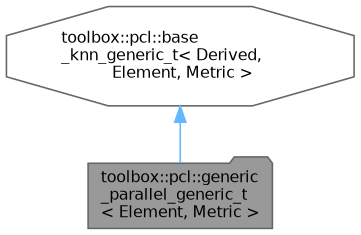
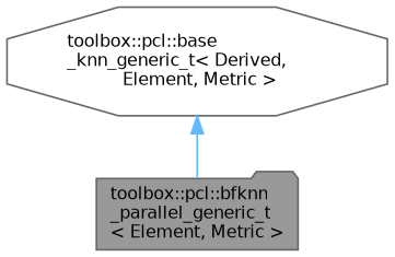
  digraph {
    node [color=gray40 fontname=Helvetica fontsize=10 style=filled]
-   n1 [fillcolor=grey60 fontcolor=black height=0.2 label="toolbox::pcl::generic\l_parallel_generic_t\l\< Element, Metric \>" shape=folder width=0.4]
+   n1 [fillcolor=grey60 fontcolor=black height=0.2 label="toolbox::pcl::bfknn\l_parallel_generic_t\l\< Element, Metric \>" shape=folder width=0.4]
    n2 [fillcolor=white height=0.2 label="toolbox::pcl::base\l_knn_generic_t\< Derived,\l Element, Metric \>" shape=octagon width=0.4]
    n2 -> n1 [color=steelblue1 dir=back fontname=Helvetica fontsize=10 labelfontname=Helvetica labelfontsize=10 style=solid]
  }
